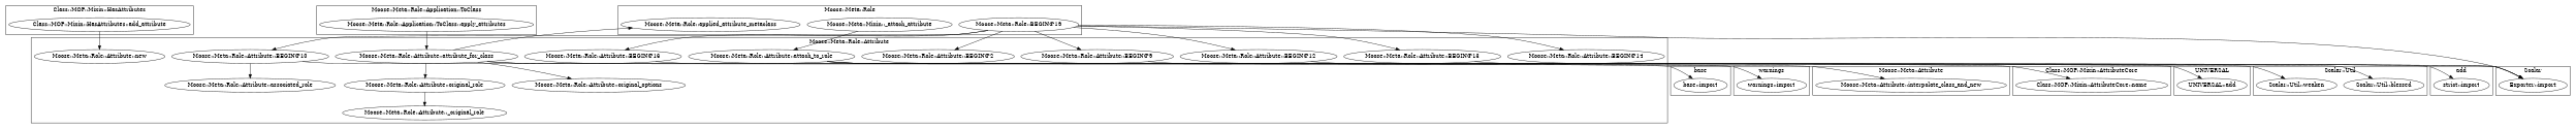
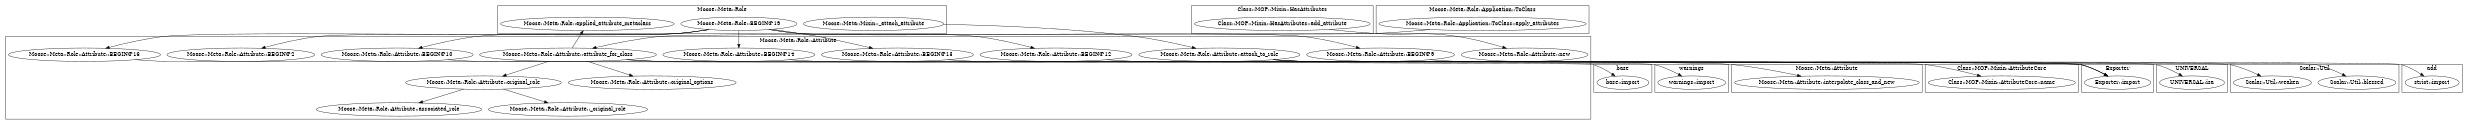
  digraph {
    "Moose::Meta::Role::Attribute::BEGIN@16"
    "Moose::Meta::Role::Attribute::original_role"
    "Moose::Meta::Role::Attribute::associated_role"
    "Moose::Meta::Role::Attribute::BEGIN@10"
    "Moose::Meta::Role::Attribute::attribute_for_class"
    "Moose::Meta::Role::Attribute::BEGIN@2"
    "Moose::Meta::Role::Attribute::BEGIN@12"
    "Moose::Meta::Role::Attribute::new"
    "Moose::Meta::Role::Attribute::original_options"
    "Moose::Meta::Role::Attribute::attach_to_role"
    "Moose::Meta::Role::Attribute::BEGIN@14"
    "Moose::Meta::Role::Attribute::BEGIN@9"
    "Moose::Meta::Role::Attribute::_original_role"
    "Moose::Meta::Role::Attribute::BEGIN@13"
-   "UNIVERSAL::isa" [label="UNIVERSAL::add"]
+   "UNIVERSAL::isa"
    "base::import"
    "Exporter::import"
    "Moose::Meta::Attribute::interpolate_class_and_new"
    "Class::MOP::Mixin::HasAttributes::add_attribute"
    "warnings::import"
    "Moose::Meta::Role::BEGIN@19"
    "Moose::Meta::Role::applied_attribute_metaclass"
    n23 [label="Moose::Meta::Mixin::_attach_attribute"]
    "Scalar::Util::blessed"
    "Scalar::Util::weaken"
    "strict::import"
    "Class::MOP::Mixin::AttributeCore::name"
    "Moose::Meta::Role::Application::ToClass::apply_attributes"
    subgraph cluster_1 {
      label="Moose::Meta::Role::Attribute"
      "Moose::Meta::Role::Attribute::BEGIN@16"
      "Moose::Meta::Role::Attribute::original_role"
      "Moose::Meta::Role::Attribute::associated_role"
      "Moose::Meta::Role::Attribute::BEGIN@10"
      "Moose::Meta::Role::Attribute::attribute_for_class"
      "Moose::Meta::Role::Attribute::BEGIN@2"
      "Moose::Meta::Role::Attribute::BEGIN@12"
      "Moose::Meta::Role::Attribute::new"
      "Moose::Meta::Role::Attribute::original_options"
      "Moose::Meta::Role::Attribute::attach_to_role"
      "Moose::Meta::Role::Attribute::BEGIN@14"
      "Moose::Meta::Role::Attribute::BEGIN@9"
      "Moose::Meta::Role::Attribute::_original_role"
      "Moose::Meta::Role::Attribute::BEGIN@13"
    }
    subgraph cluster_2 {
      label=UNIVERSAL
      "UNIVERSAL::isa"
    }
    subgraph cluster_3 {
      label=base
      "base::import"
    }
    subgraph cluster_4 {
-     label=Scalar
+     label=Exporter
      "Exporter::import"
    }
    subgraph cluster_5 {
      label="Moose::Meta::Attribute"
      "Moose::Meta::Attribute::interpolate_class_and_new"
    }
    subgraph cluster_6 {
      label="Class::MOP::Mixin::HasAttributes"
      "Class::MOP::Mixin::HasAttributes::add_attribute"
    }
    subgraph cluster_7 {
      label=warnings
      "warnings::import"
    }
    subgraph cluster_8 {
      label="Moose::Meta::Role"
      "Moose::Meta::Role::BEGIN@19"
      "Moose::Meta::Role::applied_attribute_metaclass"
      n23
    }
    subgraph cluster_9 {
      label="Scalar::Util"
      "Scalar::Util::blessed"
      "Scalar::Util::weaken"
    }
    subgraph cluster_10 {
      label=add
      "strict::import"
    }
    subgraph cluster_11 {
      label="Class::MOP::Mixin::AttributeCore"
      "Class::MOP::Mixin::AttributeCore::name"
    }
    subgraph cluster_12 {
      label="Moose::Meta::Role::Application::ToClass"
      "Moose::Meta::Role::Application::ToClass::apply_attributes"
    }
    "Moose::Meta::Role::Attribute::BEGIN@16" -> "base::import"
-   "Moose::Meta::Role::Attribute::BEGIN@10" -> "Moose::Meta::Role::Attribute::associated_role"
+   "Moose::Meta::Role::Attribute::original_role" -> "Moose::Meta::Role::Attribute::associated_role"
    "Moose::Meta::Role::Attribute::original_role" -> "Moose::Meta::Role::Attribute::_original_role"
    "Moose::Meta::Role::Attribute::BEGIN@10" -> "warnings::import"
    "Moose::Meta::Role::Attribute::attribute_for_class" -> "Moose::Meta::Role::Attribute::original_role"
    "Moose::Meta::Role::Attribute::attribute_for_class" -> "Moose::Meta::Role::Attribute::original_options"
    "Moose::Meta::Role::Attribute::attribute_for_class" -> "Moose::Meta::Attribute::interpolate_class_and_new"
    "Moose::Meta::Role::Attribute::attribute_for_class" -> "Moose::Meta::Role::applied_attribute_metaclass"
    "Moose::Meta::Role::Attribute::attribute_for_class" -> "Class::MOP::Mixin::AttributeCore::name"
    "Moose::Meta::Role::Attribute::BEGIN@12" -> "Exporter::import"
    "Moose::Meta::Role::Attribute::attach_to_role" -> "UNIVERSAL::isa"
    "Moose::Meta::Role::Attribute::attach_to_role" -> "Scalar::Util::blessed"
    "Moose::Meta::Role::Attribute::attach_to_role" -> "Scalar::Util::weaken"
-   "Moose::Meta::Role::BEGIN@19" -> "Exporter::import"
+   "Moose::Meta::Role::Attribute::BEGIN@14" -> "Exporter::import"
    "Moose::Meta::Role::Attribute::BEGIN@9" -> "strict::import"
    "Moose::Meta::Role::Attribute::BEGIN@13" -> "Exporter::import"
    "Class::MOP::Mixin::HasAttributes::add_attribute" -> "Moose::Meta::Role::Attribute::new"
    "Moose::Meta::Role::BEGIN@19" -> "Moose::Meta::Role::Attribute::BEGIN@16"
    "Moose::Meta::Role::BEGIN@19" -> "Moose::Meta::Role::Attribute::BEGIN@10"
    "Moose::Meta::Role::BEGIN@19" -> "Moose::Meta::Role::Attribute::BEGIN@2"
    "Moose::Meta::Role::BEGIN@19" -> "Moose::Meta::Role::Attribute::BEGIN@12"
    "Moose::Meta::Role::BEGIN@19" -> "Moose::Meta::Role::Attribute::BEGIN@14"
    "Moose::Meta::Role::BEGIN@19" -> "Moose::Meta::Role::Attribute::BEGIN@9"
    "Moose::Meta::Role::BEGIN@19" -> "Moose::Meta::Role::Attribute::BEGIN@13"
    n23 -> "Moose::Meta::Role::Attribute::attach_to_role"
    "Moose::Meta::Role::Application::ToClass::apply_attributes" -> "Moose::Meta::Role::Attribute::attribute_for_class"
  }
